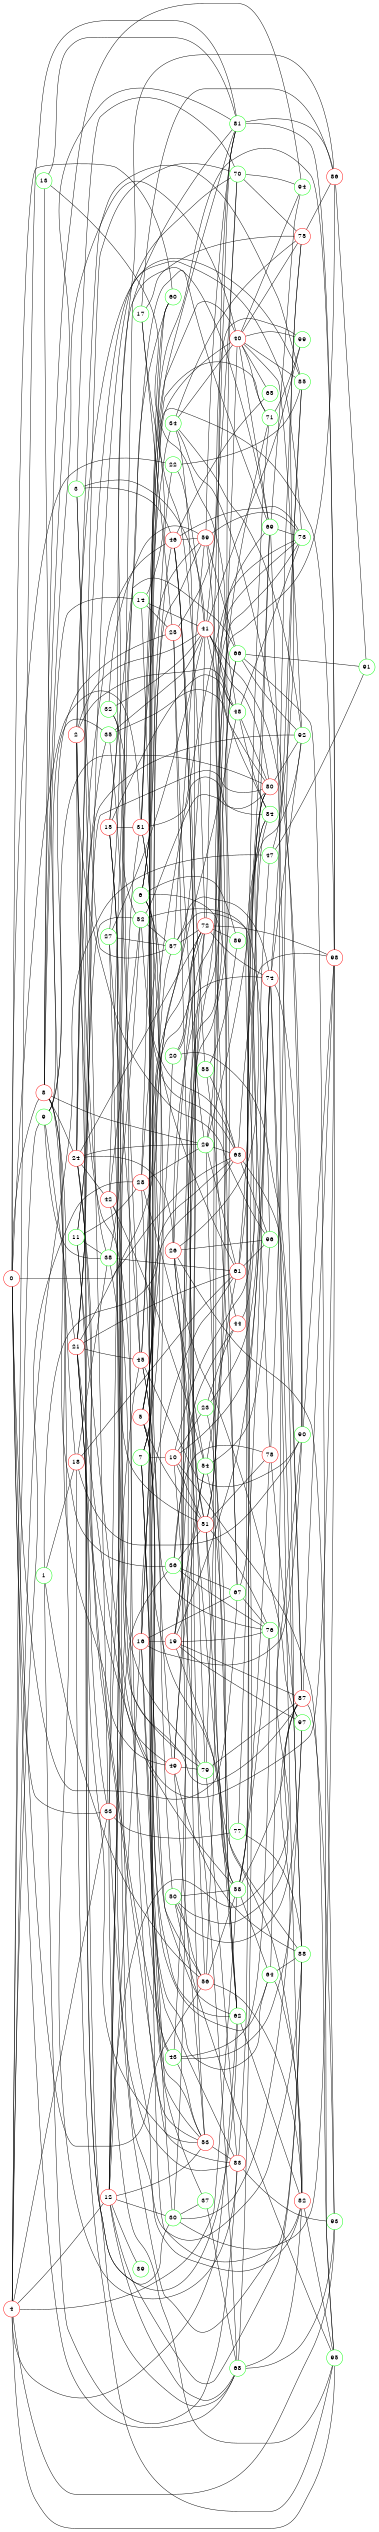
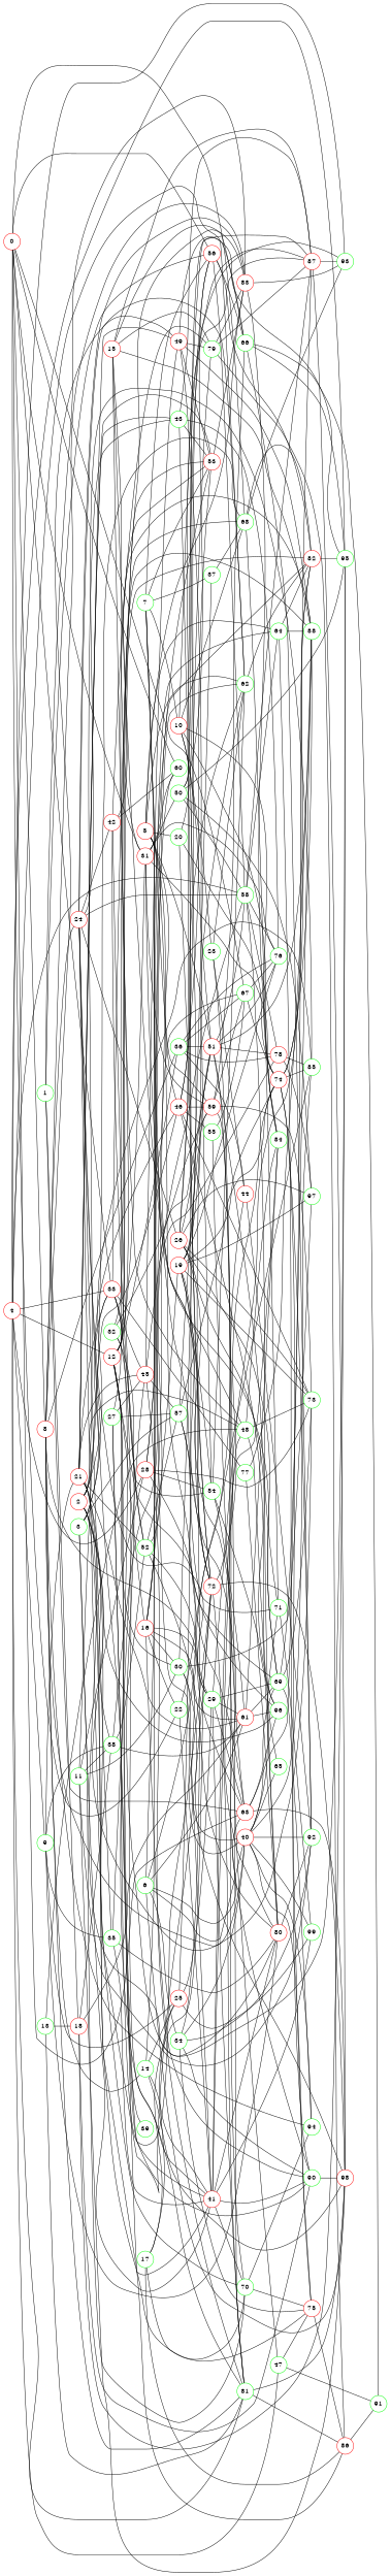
  graph {
    rankdir=LR
    node [color=green fillcolor=white fixedsize=true shape=circle style=filled]
    0 [color=red]
    33 [color=red]
    67
    68
    22
    8 [color=red]
    63 [color=red]
    60
    56 [color=red]
    31 [color=red]
    81
    83 [color=red]
    45 [color=red]
    95
    77
    74 [color=red]
    76
    93
    82 [color=red]
    71
    85
    41 [color=red]
    49 [color=red]
    94
    36
    24 [color=red]
    29
    40 [color=red]
    14
    98 [color=red]
    88
    96
    58
    66
    84
    59 [color=red]
    50
    86 [color=red]
    57
    80 [color=red]
    91
    53 [color=red]
    54
    79
    72 [color=red]
    87 [color=red]
    64
    78 [color=red]
    92
    61 [color=red]
    62
    69
    73
-   89
    90
    75 [color=red]
    97
    99
    70
    48
    51 [color=red]
    44 [color=red]
    35
    26 [color=red]
    42 [color=red]
    65
    25 [color=red]
    52
    1
    18 [color=red]
    38
    2 [color=red]
    43
    3
    46 [color=red]
    55
    4 [color=red]
    9
    12 [color=red]
    28 [color=red]
    47
    21 [color=red]
    16 [color=red]
    30
    39
    19 [color=red]
    37
    5 [color=red]
    20
    6
    34
    7
    10 [color=red]
    23
    11
    13
    15 [color=red]
    17
    27
    32
    0 -- 33
    0 -- 67
    0 -- 68
    0 -- 22
    0 -- 8
    0 -- 63
    0 -- 60
    0 -- 56
    0 -- 31
    33 -- 81
    33 -- 83
    33 -- 45
    33 -- 95
    33 -- 77
    67 -- 74
    67 -- 76
    68 -- 93
    68 -- 82
    68 -- 71
    22 -- 85
    22 -- 41
    8 -- 81
    8 -- 83
    8 -- 49
    8 -- 94
    8 -- 36
    8 -- 24
    8 -- 29
    8 -- 40
    8 -- 14
    63 -- 98
    63 -- 88
    63 -- 96
    56 -- 82
    56 -- 58
    56 -- 66
    31 -- 60
    31 -- 76
    31 -- 71
    31 -- 84
    31 -- 59
    31 -- 50
    81 -- 98
    81 -- 86
    83 -- 93
    83 -- 84
    45 -- 81
    45 -- 49
    45 -- 58
    45 -- 57
    77 -- 88
    77 -- 80
    74 -- 82
    74 -- 85
    74 -- 88
    74 -- 92
    74 -- 90
    82 -- 95
    71 -- 99
    41 -- 84
    41 -- 80
    41 -- 90
    41 -- 99
    41 -- 70
    41 -- 48
    49 -- 88
    49 -- 66
    49 -- 53
    49 -- 54
    49 -- 79
    36 -- 67
    36 -- 76
    36 -- 78
    36 -- 51
    36 -- 44
    24 -- 83
    24 -- 85
    24 -- 29
    24 -- 58
    24 -- 72
    24 -- 62
    24 -- 70
    24 -- 35
    24 -- 26
    24 -- 42
    29 -- 63
    29 -- 81
    29 -- 82
    29 -- 61
    29 -- 69
    40 -- 71
    40 -- 85
    40 -- 94
    40 -- 92
    40 -- 69
    40 -- 75
    40 -- 99
    40 -- 65
    14 -- 41
    14 -- 98
    14 -- 62
    14 -- 25
    58 -- 76
    58 -- 80
    58 -- 87
    58 -- 64
    58 -- 78
    66 -- 95
    66 -- 91
    66 -- 92
    59 -- 67
    59 -- 81
    59 -- 66
    59 -- 73
    50 -- 56
    50 -- 95
    50 -- 58
    50 -- 87
    50 -- 97
    86 -- 91
    57 -- 74
    57 -- 96
    57 -- 59
    57 -- 72
    80 -- 92
    53 -- 83
    54 -- 96
    54 -- 61
    54 -- 62
    79 -- 83
    79 -- 86
    79 -- 87
    72 -- 81
    72 -- 74
    72 -- 98
-   72 -- 89
    87 -- 93
    87 -- 98
    64 -- 82
    64 -- 88
    64 -- 75
    78 -- 85
    78 -- 97
    61 -- 96
    61 -- 84
    61 -- 69
    62 -- 82
    69 -- 94
    69 -- 87
    69 -- 73
    90 -- 98
    75 -- 86
    70 -- 94
    70 -- 75
    48 -- 84
    48 -- 80
    48 -- 73
    51 -- 76
    51 -- 71
    51 -- 88
    51 -- 58
    51 -- 78
    51 -- 70
    44 -- 92
    35 -- 45
    35 -- 41
    35 -- 80
    26 -- 93
    26 -- 96
    26 -- 80
    26 -- 62
    26 -- 69
    26 -- 73
    26 -- 97
    26 -- 51
    42 -- 60
    42 -- 88
    42 -- 54
    42 -- 79
    42 -- 52
    25 -- 29
    25 -- 79
    25 -- 99
    52 -- 63
    52 -- 57
    52 -- 80
    52 -- 78
    1 -- 63
    1 -- 56
    1 -- 83
    1 -- 18
    18 -- 95
    18 -- 61
    18 -- 90
    18 -- 38
    38 -- 61
    38 -- 51
    38 -- 52
    2 -- 68
    2 -- 85
    2 -- 41
    2 -- 96
    2 -- 73
    2 -- 48
    2 -- 38
    2 -- 43
    43 -- 76
    43 -- 53
    43 -- 72
    43 -- 87
    3 -- 33
    3 -- 41
    3 -- 57
    3 -- 70
    3 -- 46
    46 -- 56
    46 -- 59
    46 -- 53
    46 -- 73
    46 -- 65
    46 -- 55
    55 -- 67
    55 -- 63
-   55 -- 89
    4 -- 33
    4 -- 81
    4 -- 95
    4 -- 93
    4 -- 58
    4 -- 62
    4 -- 9
    4 -- 12
    4 -- 28
    4 -- 47
    9 -- 80
    9 -- 35
    9 -- 25
    9 -- 38
    9 -- 21
    12 -- 68
    12 -- 31
    12 -- 36
    12 -- 88
    12 -- 53
    12 -- 69
    12 -- 90
    12 -- 16
    12 -- 30
    12 -- 39
    28 -- 60
    28 -- 29
    28 -- 54
    28 -- 64
    28 -- 73
    47 -- 91
    47 -- 75
    21 -- 33
    21 -- 45
    21 -- 49
    21 -- 80
    21 -- 53
    21 -- 72
    21 -- 61
    21 -- 70
    21 -- 52
    21 -- 43
    16 -- 67
    16 -- 22
    16 -- 40
    16 -- 53
    16 -- 61
    16 -- 90
    16 -- 30
    16 -- 19
    30 -- 40
    30 -- 98
    30 -- 97
    30 -- 37
    19 -- 74
    19 -- 76
    19 -- 54
    19 -- 72
    19 -- 87
    19 -- 62
    19 -- 73
-   45 -- 90
+   19 -- 90
    19 -- 97
    37 -- 68
    5 -- 63
    5 -- 83
    5 -- 64
    5 -- 62
    5 -- 48
    5 -- 51
    5 -- 46
    5 -- 20
    20 -- 74
    20 -- 72
    20 -- 87
    6 -- 63
    6 -- 82
    6 -- 40
    6 -- 98
    6 -- 61
-   6 -- 89
    6 -- 44
    6 -- 34
    34 -- 40
    34 -- 92
    34 -- 90
    34 -- 75
    34 -- 51
    7 -- 56
    7 -- 41
    7 -- 59
    7 -- 53
    7 -- 72
    7 -- 37
    7 -- 10
    10 -- 68
    10 -- 95
    10 -- 74
    10 -- 84
    10 -- 51
    10 -- 23
    23 -- 62
    23 -- 44
    23 -- 47
    11 -- 98
    11 -- 92
    11 -- 38
    11 -- 46
    11 -- 28
    11 -- 30
    13 -- 81
    13 -- 48
    13 -- 18
    15 -- 31
    15 -- 88
    15 -- 66
    15 -- 79
    15 -- 87
    15 -- 69
    15 -- 48
    17 -- 86
    17 -- 72
    17 -- 75
    17 -- 25
    27 -- 45
    27 -- 82
    27 -- 41
    27 -- 86
    27 -- 57
    32 -- 41
    32 -- 59
    32 -- 53
    32 -- 52
  }
